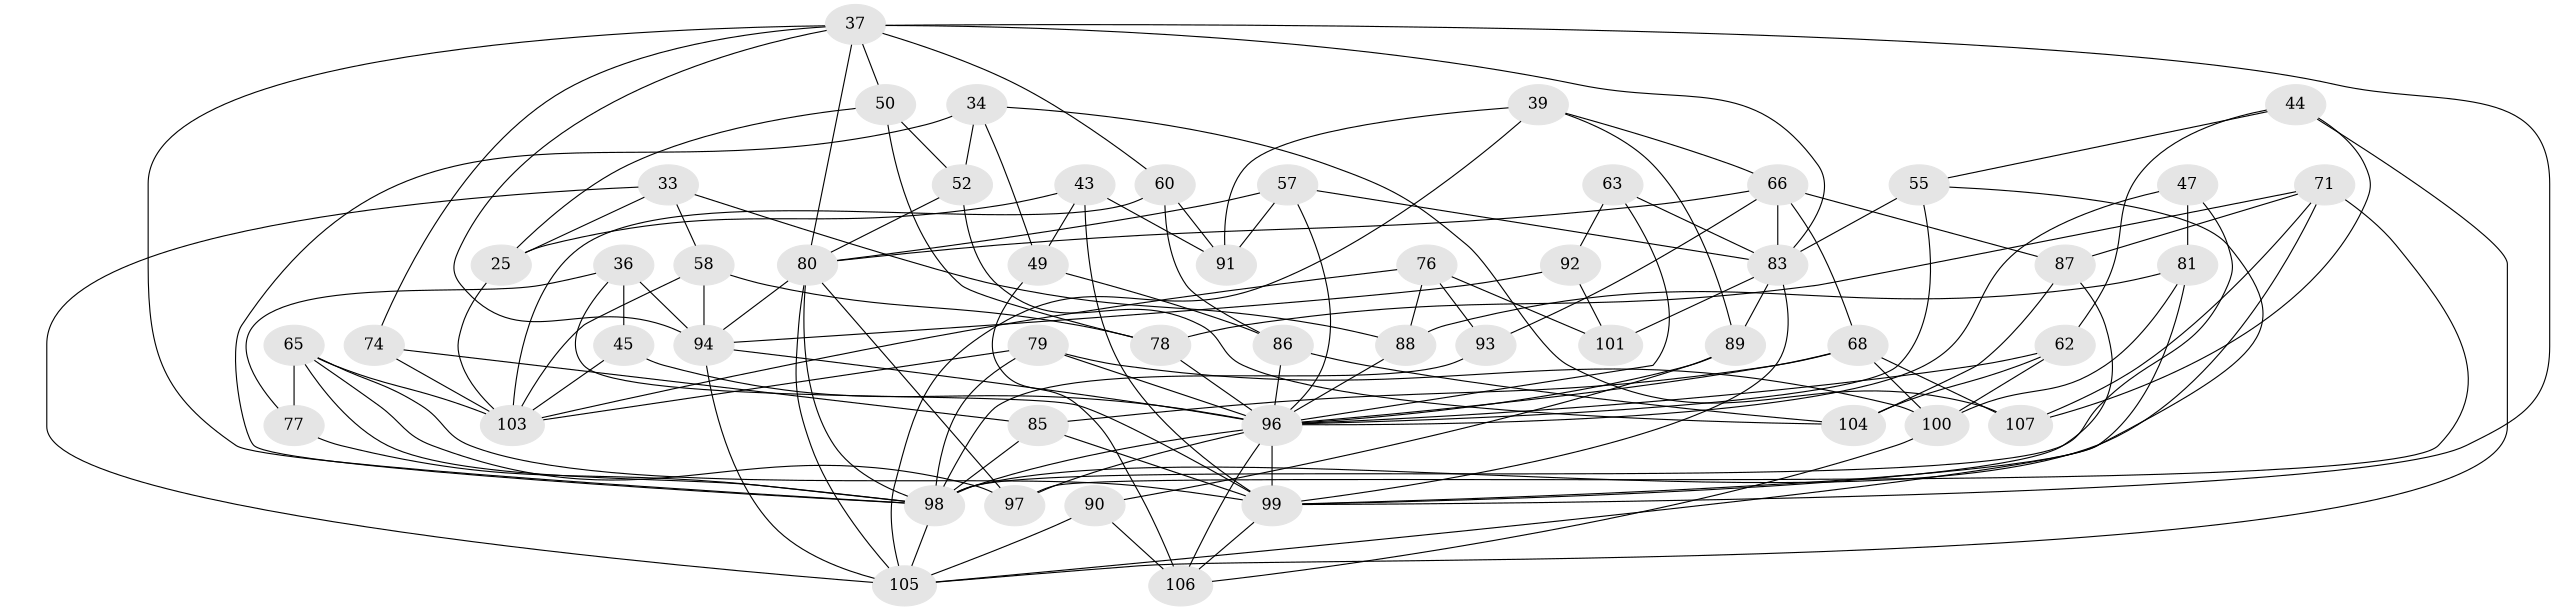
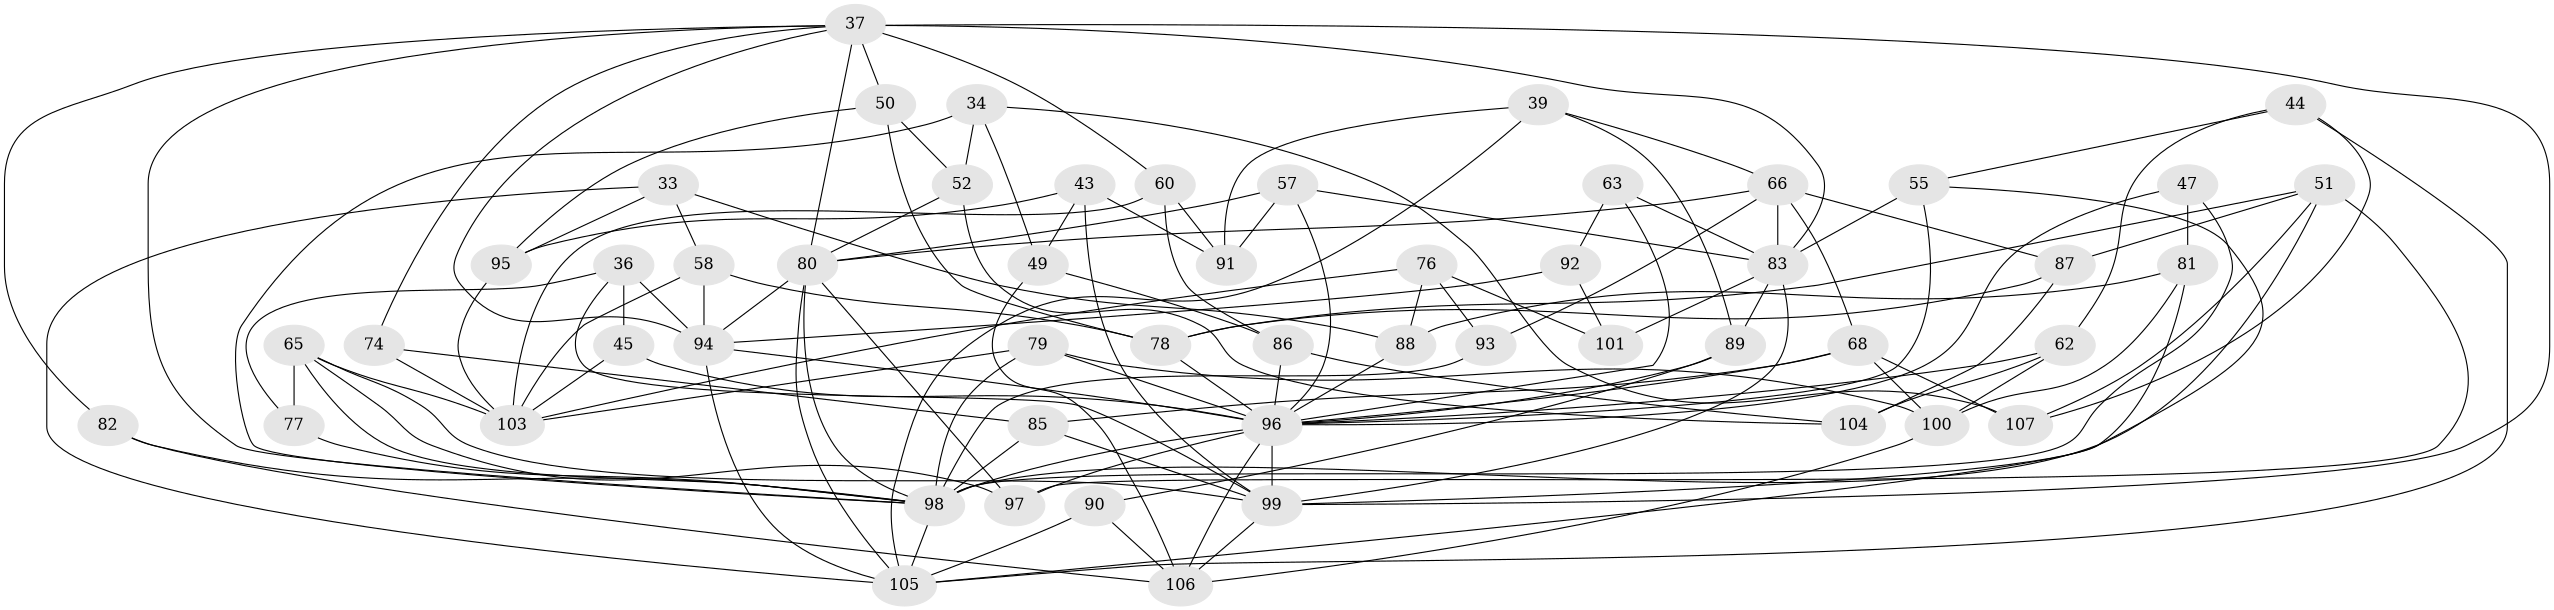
  graph {
    node [color=gray90 style=filled]
    33
    58
    88
-   95 [label=25]
+   95
    105 [super="+3+46+102"]
    94 [super="+53"]
    103 [super="+51"]
    78
    96 [super="+21+35+42+40+26"]
    34
    49
    52
    98 [super="+59+72+75"]
    107
    86
    106 [super="+64"]
    80 [super="+29+38"]
    104
    36
    45
    77
    99 [super="+73+84"]
    37 [super="+28"]
    50
    60
    74
+   82
    83 [super="+7+22"]
    91
    85
    97
    89
    101 [super="+67"]
    66 [super="+2+5+19"]
    68 [super="+61"]
    87 [super="+70"]
    93
    39
    90
    43
    44
    55
    62
    100 [super="+31"]
    47
    81
    57
    63
    92 [super="+13"]
    65 [super="+14+41"]
-   71 [super="+23"]
+   71 [super="+23" label=51]
    76
    79 [super="+69"]
    33 -- 58
    33 -- 88
    33 -- 95
    33 -- 105
    58 -- 94
    58 -- 103
    58 -- 78
    88 -- 96
    95 -- 103
    94 -- 105 [weight=2]
    94 -- 96
    78 -- 96
    96 -- 98
    96 -- 106 [weight=2]
    96 -- 99 [weight=2]
    96 -- 97
    34 -- 49
    34 -- 52
    34 -- 98
    34 -- 107
    49 -- 86
    49 -- 106
    52 -- 80
    52 -- 104
    98 -- 105 [weight=2]
    86 -- 96
    86 -- 104
    80 -- 105
    80 -- 94
    80 -- 98
    80 -- 97
    36 -- 94
    36 -- 45
    36 -- 77
    36 -- 99
    45 -- 103
    45 -- 96 [weight=2]
    77 -- 98
    99 -- 106
    37 -- 94
    37 -- 98
    37 -- 80
    37 -- 99 [weight=2]
    37 -- 50
    37 -- 60
    37 -- 74
+   37 -- 82
    37 -- 83
    50 -- 95
    50 -- 78
    50 -- 52
    60 -- 103
    60 -- 86
    60 -- 91
    74 -- 103
    74 -- 85
+   82 -- 98
+   82 -- 106 [weight=2]
    83 -- 99
    83 -- 89
    83 -- 101 [weight=3]
    85 -- 98
    85 -- 99
    89 -- 96
    89 -- 90
    66 -- 80
    66 -- 83
    66 -- 68
    66 -- 87 [weight=2]
    66 -- 93 [weight=2]
    68 -- 96 [weight=2]
    68 -- 107
    68 -- 85
    68 -- 100
    87 -- 104
-   87 -- 99 [weight=2]
+   87 -- 78 [weight=2]
    93 -- 98
    39 -- 105
    39 -- 91
    39 -- 89
    39 -- 66
    90 -- 105
    90 -- 106
    43 -- 95
    43 -- 49
    43 -- 99
    43 -- 91
    44 -- 105
    44 -- 107
    44 -- 55
    44 -- 62
    55 -- 96 [weight=2]
    55 -- 99
    55 -- 83
    62 -- 96
    62 -- 104
    62 -- 100
    100 -- 106
    47 -- 96
    47 -- 98
    47 -- 81
    81 -- 88
    81 -- 105
    81 -- 100
    57 -- 96
    57 -- 80
    57 -- 83
    57 -- 91
    63 -- 96
    63 -- 83
    63 -- 92 [weight=2]
    92 -- 94 [weight=2]
    92 -- 101 [weight=2]
    65 -- 103 [weight=2]
    65 -- 98 [weight=3]
    65 -- 77 [weight=2]
    65 -- 99 [weight=2]
    65 -- 97
    71 -- 78
    71 -- 98 [weight=2]
    71 -- 107
    71 -- 97
    71 -- 87
    76 -- 88
    76 -- 103
    76 -- 101
    76 -- 93
    79 -- 103 [weight=2]
    79 -- 96 [weight=3]
    79 -- 98 [weight=2]
    79 -- 100
  }
